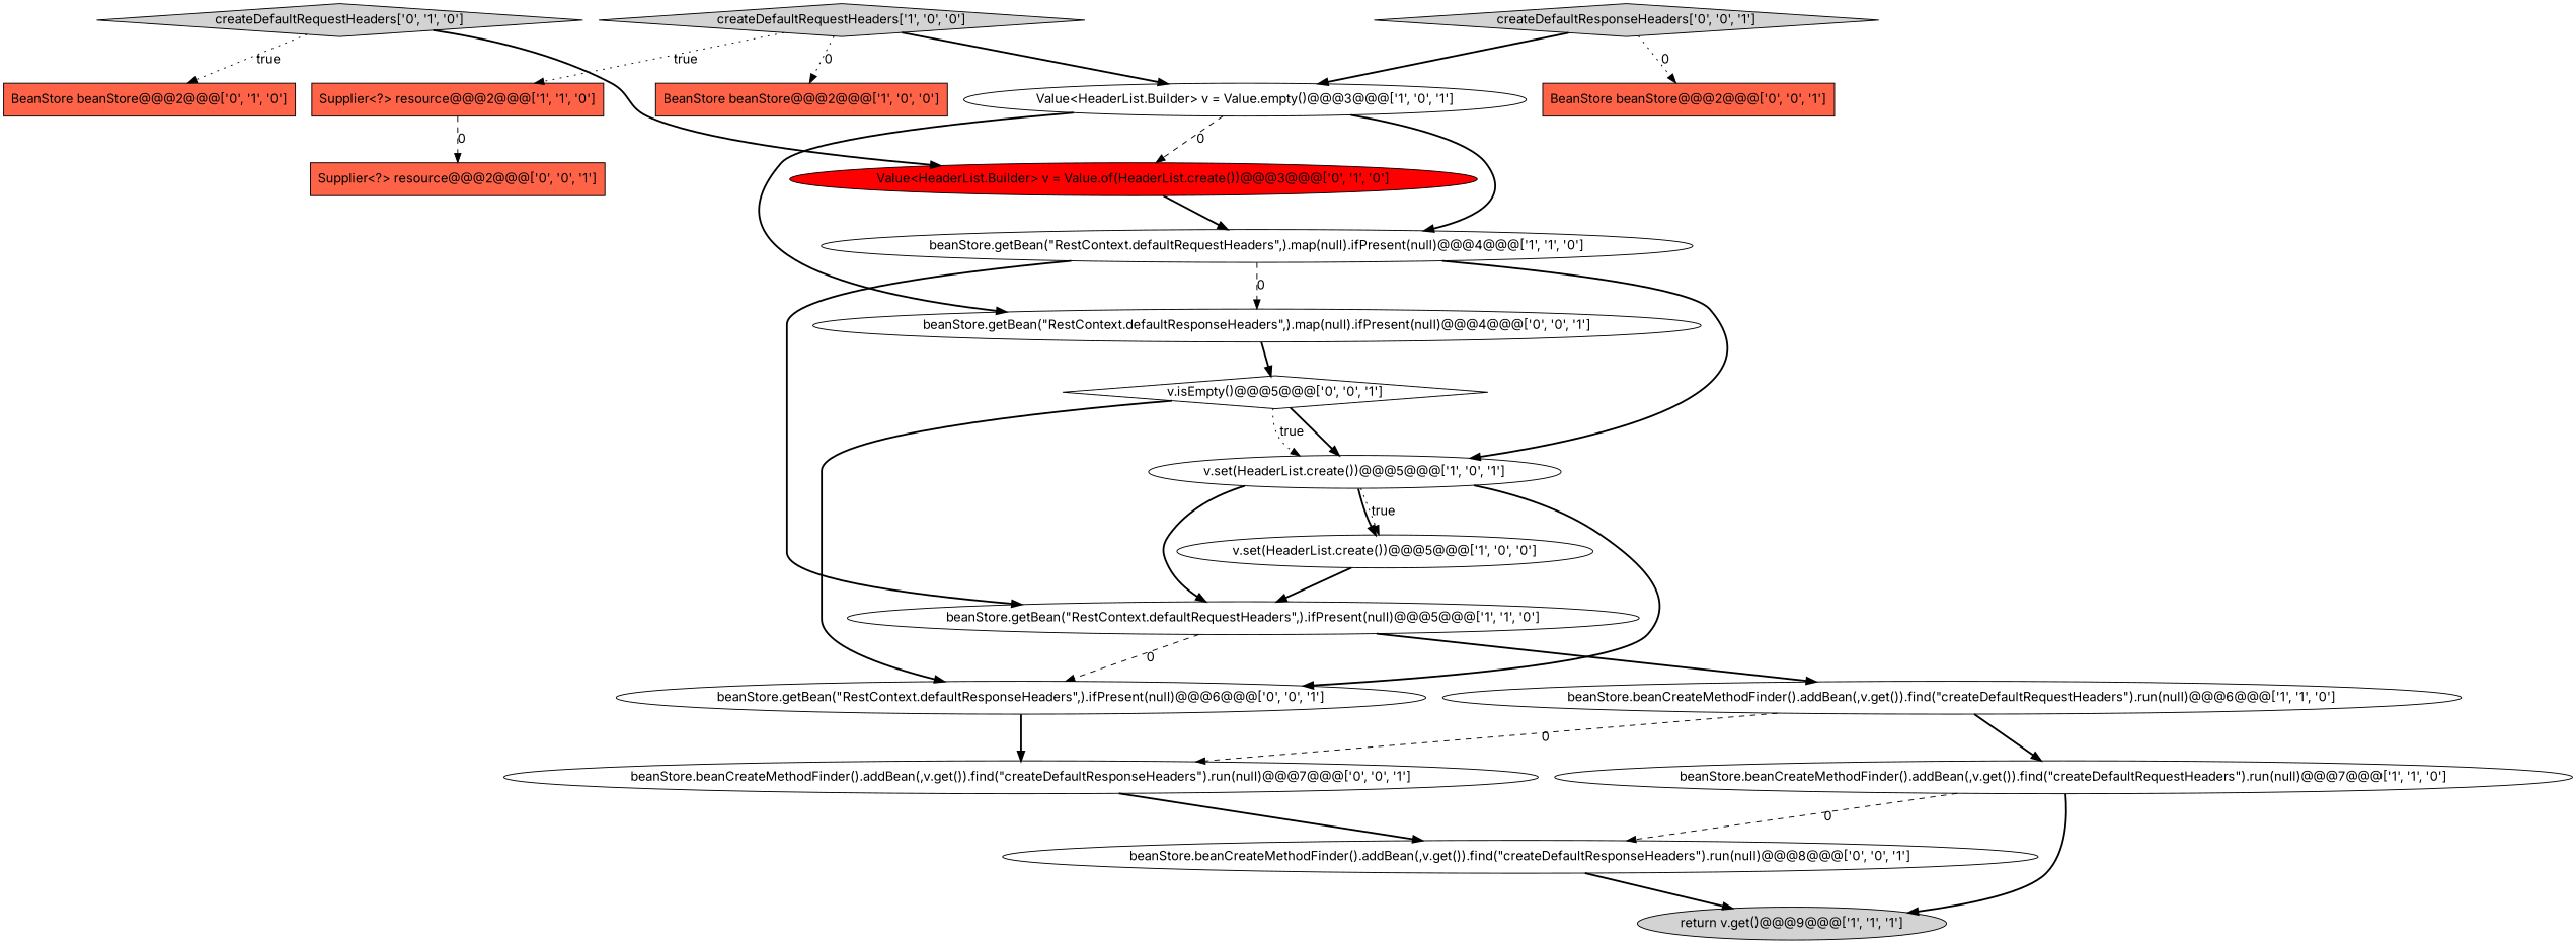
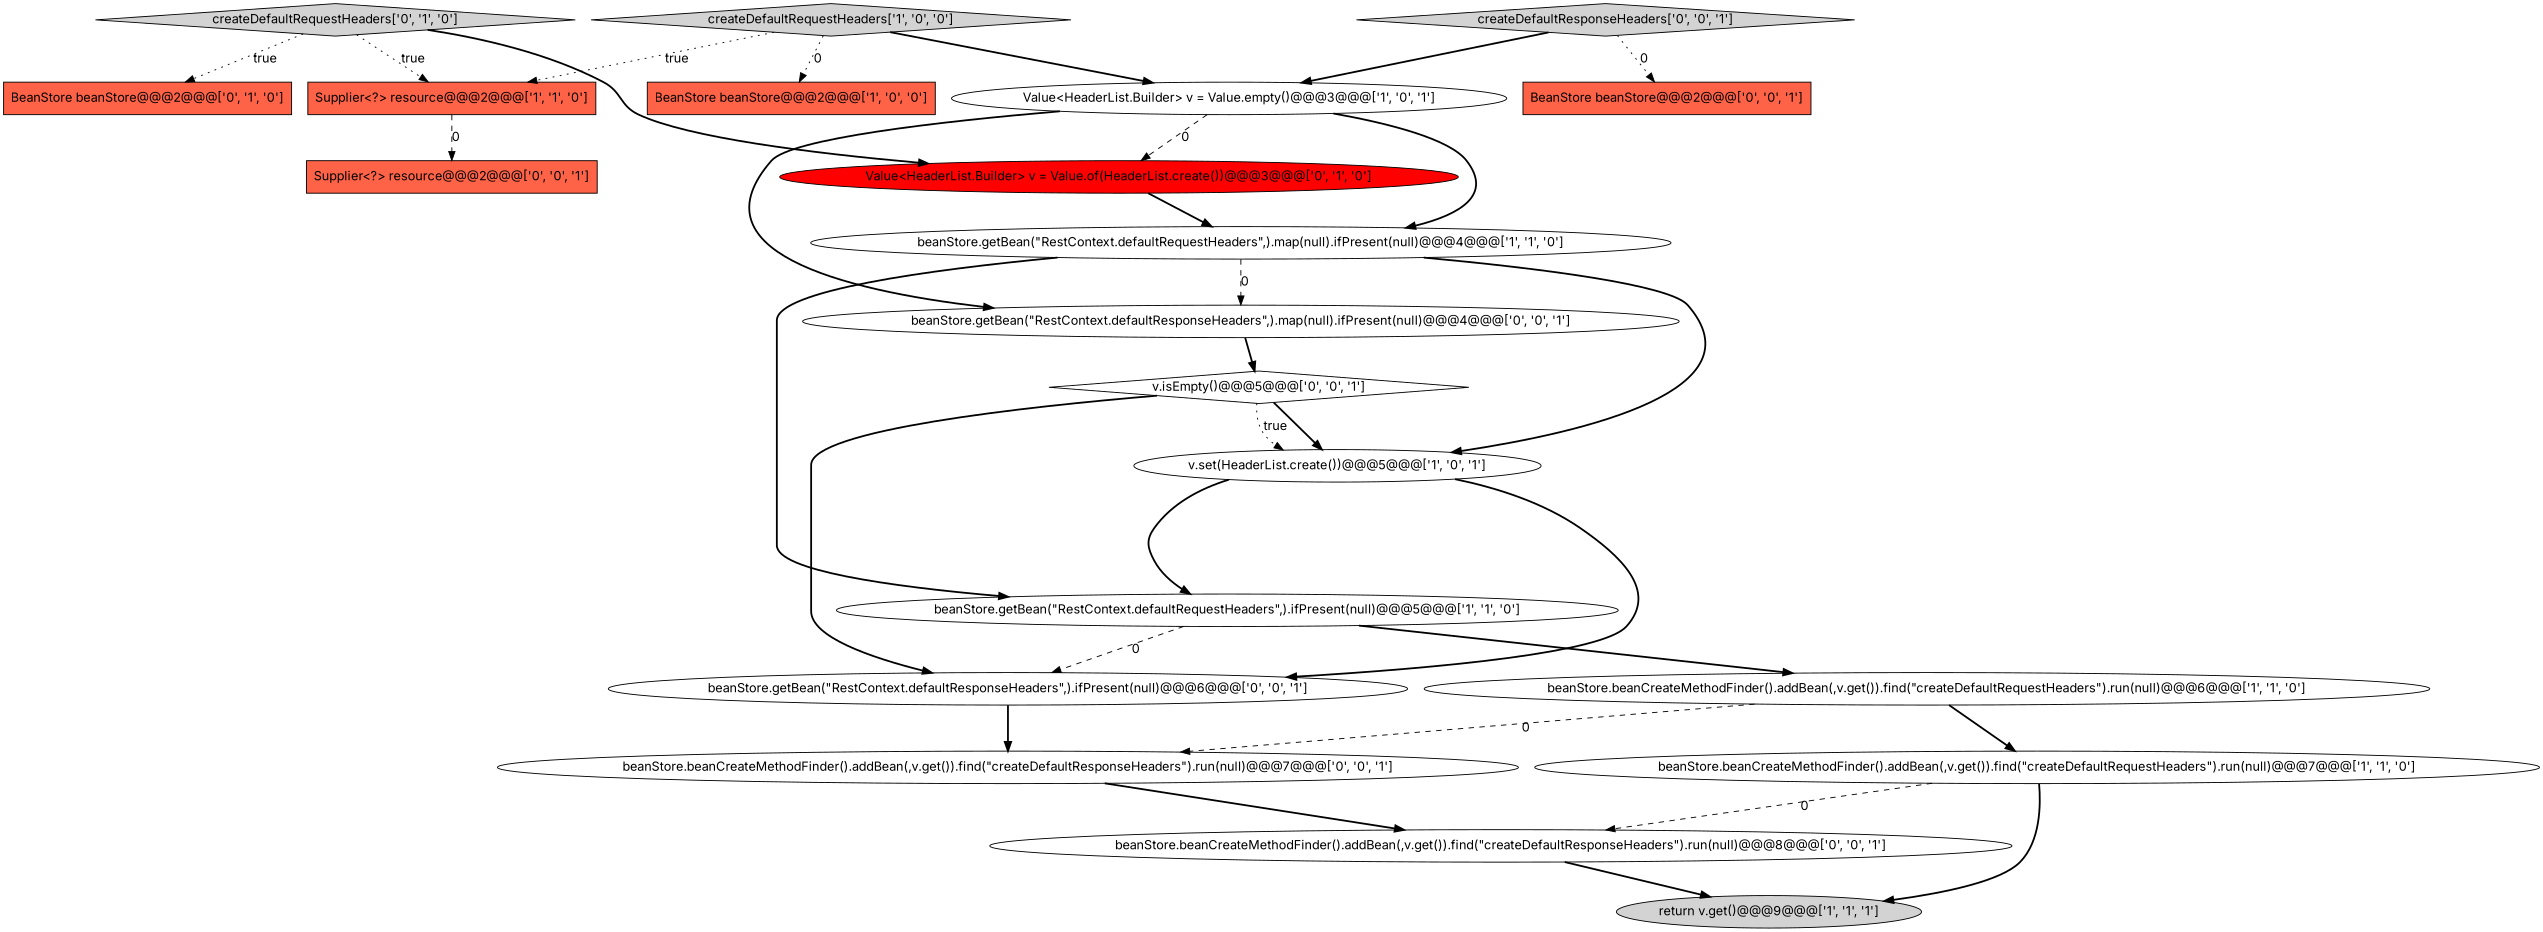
  digraph {
    fontname=Inter
    node [fillcolor=white fontname=Inter shape=ellipse style=filled]
    edge [fontname=Inter style=bold]
    n1 [label="beanStore.getBean(\"RestContext.defaultRequestHeaders\",).map(null).ifPresent(null)@@@4@@@['1', '1', '0']"]
    n2 [label="v.set(HeaderList.create())@@@5@@@['1', '0', '1']"]
    n3 [label="beanStore.getBean(\"RestContext.defaultRequestHeaders\",).ifPresent(null)@@@5@@@['1', '1', '0']"]
    n4 [label="beanStore.getBean(\"RestContext.defaultResponseHeaders\",).map(null).ifPresent(null)@@@4@@@['0', '0', '1']"]
    n5 [label="beanStore.getBean(\"RestContext.defaultResponseHeaders\",).ifPresent(null)@@@6@@@['0', '0', '1']"]
-   n6 [label="v.set(HeaderList.create())@@@5@@@['1', '0', '0']"]
    n7 [label="beanStore.beanCreateMethodFinder().addBean(,v.get()).find(\"createDefaultRequestHeaders\").run(null)@@@6@@@['1', '1', '0']"]
    n8 [label="v.isEmpty()@@@5@@@['0', '0', '1']" shape=diamond]
    n9 [fillcolor=lightgray label="return v.get()@@@9@@@['1', '1', '1']"]
    n10 [fillcolor=tomato label="BeanStore beanStore@@@2@@@['0', '0', '1']" shape=box]
    n11 [label="beanStore.beanCreateMethodFinder().addBean(,v.get()).find(\"createDefaultResponseHeaders\").run(null)@@@7@@@['0', '0', '1']"]
    n12 [label="beanStore.beanCreateMethodFinder().addBean(,v.get()).find(\"createDefaultResponseHeaders\").run(null)@@@8@@@['0', '0', '1']"]
    n13 [fillcolor=lightgray label="createDefaultRequestHeaders['0', '1', '0']" shape=diamond]
    n14 [fillcolor=red label="Value<HeaderList.Builder> v = Value.of(HeaderList.create())@@@3@@@['0', '1', '0']"]
    n15 [fillcolor=tomato label="Supplier<?> resource@@@2@@@['1', '1', '0']" shape=box]
    n16 [fillcolor=tomato label="BeanStore beanStore@@@2@@@['0', '1', '0']" shape=box]
    n17 [fillcolor=tomato label="Supplier<?> resource@@@2@@@['0', '0', '1']" shape=box]
    n18 [label="beanStore.beanCreateMethodFinder().addBean(,v.get()).find(\"createDefaultRequestHeaders\").run(null)@@@7@@@['1', '1', '0']"]
    n19 [fillcolor=lightgray label="createDefaultRequestHeaders['1', '0', '0']" shape=diamond]
    n20 [fillcolor=tomato label="BeanStore beanStore@@@2@@@['1', '0', '0']" shape=box]
    n21 [label="Value<HeaderList.Builder> v = Value.empty()@@@3@@@['1', '0', '1']"]
    n22 [fillcolor=lightgray label="createDefaultResponseHeaders['0', '0', '1']" shape=diamond]
    n1 -> n2
    n1 -> n3
    n1 -> n4 [label=0 style=dashed]
    n2 -> n3
    n2 -> n5
-   n2 -> n6
-   n2 -> n6 [label=true style=dotted]
    n3 -> n5 [label=0 style=dashed]
    n3 -> n7
    n4 -> n8
    n5 -> n11
-   n6 -> n3
    n7 -> n11 [label=0 style=dashed]
    n7 -> n18
    n8 -> n2
    n8 -> n2 [label=true style=dotted]
    n8 -> n5
    n11 -> n12
    n12 -> n9
    n13 -> n14
+   n13 -> n15 [label=true style=dotted]
    n13 -> n16 [label=true style=dotted]
    n14 -> n1
    n15 -> n17 [label=0 style=dashed]
    n18 -> n9
    n18 -> n12 [label=0 style=dashed]
    n19 -> n15 [label=true style=dotted]
    n19 -> n20 [label=0 style=dotted]
    n19 -> n21
    n21 -> n1
    n21 -> n4
    n21 -> n14 [label=0 style=dashed]
    n22 -> n10 [label=0 style=dotted]
    n22 -> n21
  }
